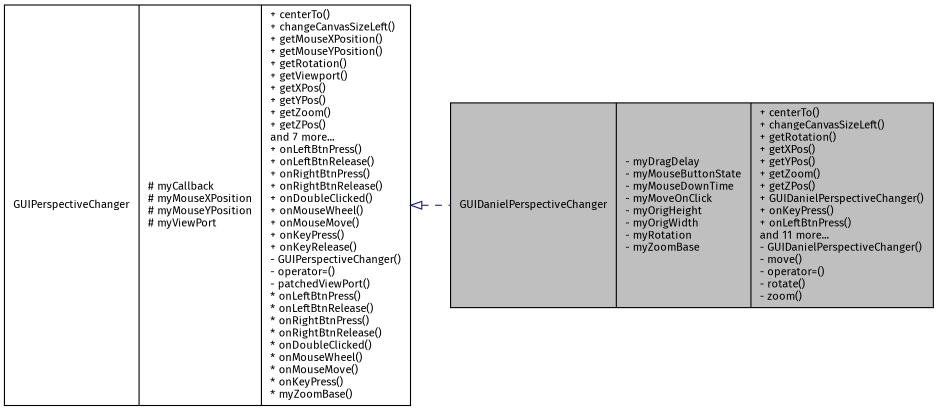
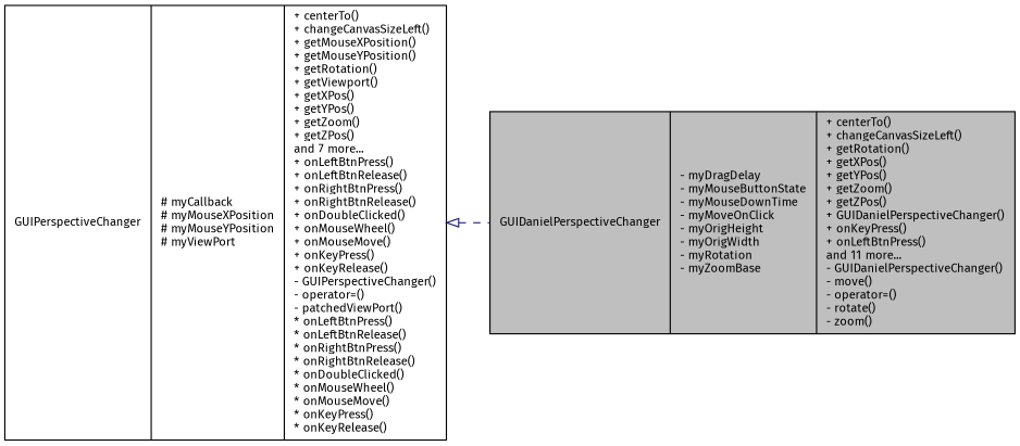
  digraph {
    rankdir=LR
    fontname="Fira Sans"
    node [color=black fontname="Fira Sans" fontsize=10 shape=record style=filled]
    n1 [fillcolor=grey75 fontcolor=black height=0.2 label="{GUIDanielPerspectiveChanger\n|- myDragDelay\l- myMouseButtonState\l- myMouseDownTime\l- myMoveOnClick\l- myOrigHeight\l- myOrigWidth\l- myRotation\l- myZoomBase\l|+ centerTo()\l+ changeCanvasSizeLeft()\l+ getRotation()\l+ getXPos()\l+ getYPos()\l+ getZoom()\l+ getZPos()\l+ GUIDanielPerspectiveChanger()\l+ onKeyPress()\l+ onLeftBtnPress()\land 11 more...\l- GUIDanielPerspectiveChanger()\l- move()\l- operator=()\l- rotate()\l- zoom()\l}" width=0.4]
-   n2 [fillcolor=white height=0.2 label="{GUIPerspectiveChanger\n|# myCallback\l# myMouseXPosition\l# myMouseYPosition\l# myViewPort\l|+ centerTo()\l+ changeCanvasSizeLeft()\l+ getMouseXPosition()\l+ getMouseYPosition()\l+ getRotation()\l+ getViewport()\l+ getXPos()\l+ getYPos()\l+ getZoom()\l+ getZPos()\land 7 more...\l+ onLeftBtnPress()\l+ onLeftBtnRelease()\l+ onRightBtnPress()\l+ onRightBtnRelease()\l+ onDoubleClicked()\l+ onMouseWheel()\l+ onMouseMove()\l+ onKeyPress()\l+ onKeyRelease()\l- GUIPerspectiveChanger()\l- operator=()\l- patchedViewPort()\l* onLeftBtnPress()\l* onLeftBtnRelease()\l* onRightBtnPress()\l* onRightBtnRelease()\l* onDoubleClicked()\l* onMouseWheel()\l* onMouseMove()\l* onKeyPress()\l* myZoomBase()\l}" width=0.4]
+   n2 [fillcolor=white height=0.2 label="{GUIPerspectiveChanger\n|# myCallback\l# myMouseXPosition\l# myMouseYPosition\l# myViewPort\l|+ centerTo()\l+ changeCanvasSizeLeft()\l+ getMouseXPosition()\l+ getMouseYPosition()\l+ getRotation()\l+ getViewport()\l+ getXPos()\l+ getYPos()\l+ getZoom()\l+ getZPos()\land 7 more...\l+ onLeftBtnPress()\l+ onLeftBtnRelease()\l+ onRightBtnPress()\l+ onRightBtnRelease()\l+ onDoubleClicked()\l+ onMouseWheel()\l+ onMouseMove()\l+ onKeyPress()\l+ onKeyRelease()\l- GUIPerspectiveChanger()\l- operator=()\l- patchedViewPort()\l* onLeftBtnPress()\l* onLeftBtnRelease()\l* onRightBtnPress()\l* onRightBtnRelease()\l* onDoubleClicked()\l* onMouseWheel()\l* onMouseMove()\l* onKeyPress()\l* onKeyRelease()\l}" width=0.4]
    n2 -> n1 [arrowtail=onormal color=midnightblue dir=back fontname="Fira Sans" fontsize=10 labelfontname=Helvetica labelfontsize=10 style=dashed]
  }
